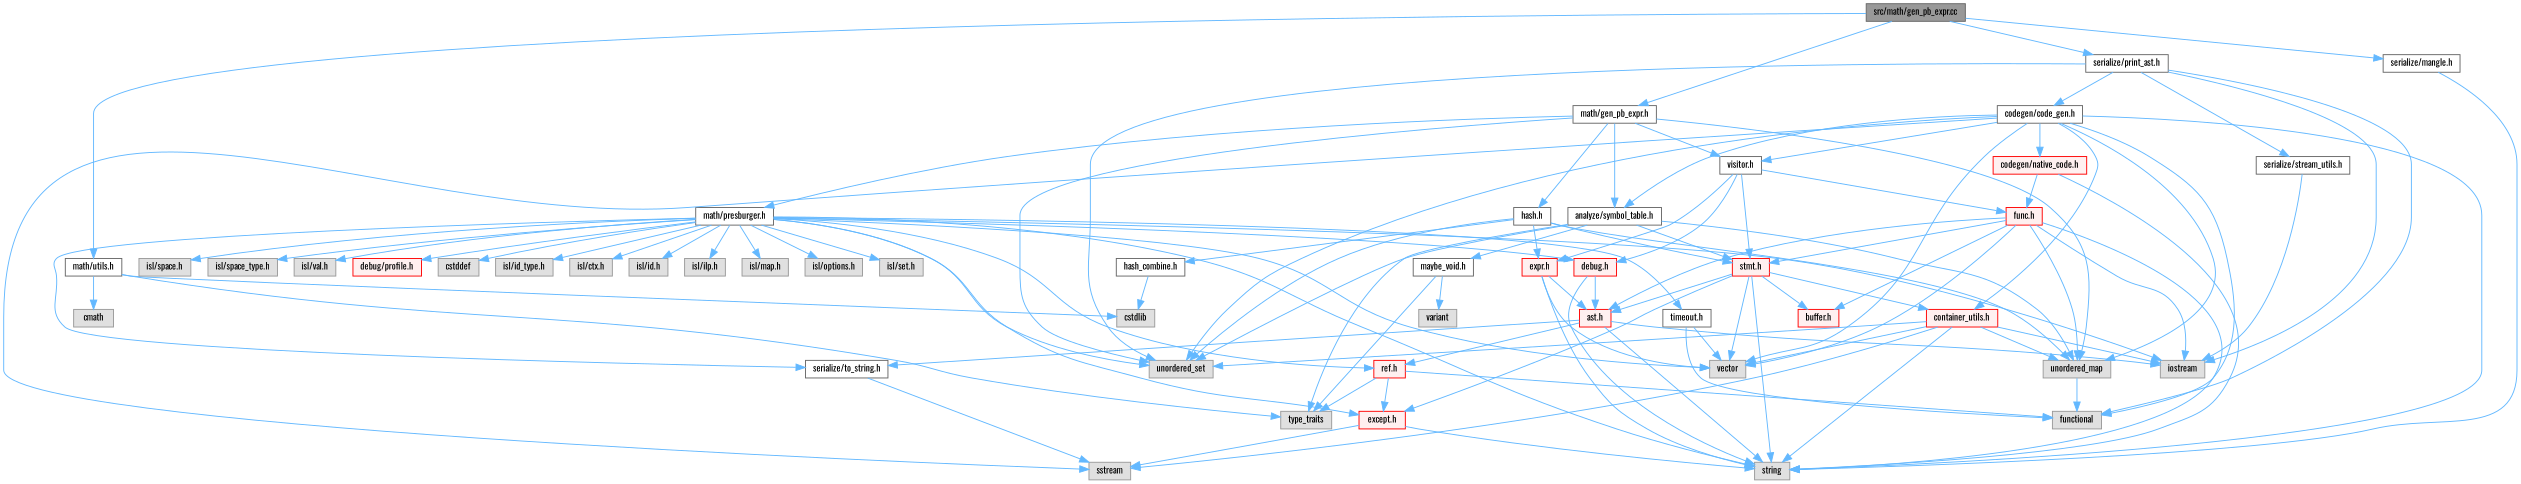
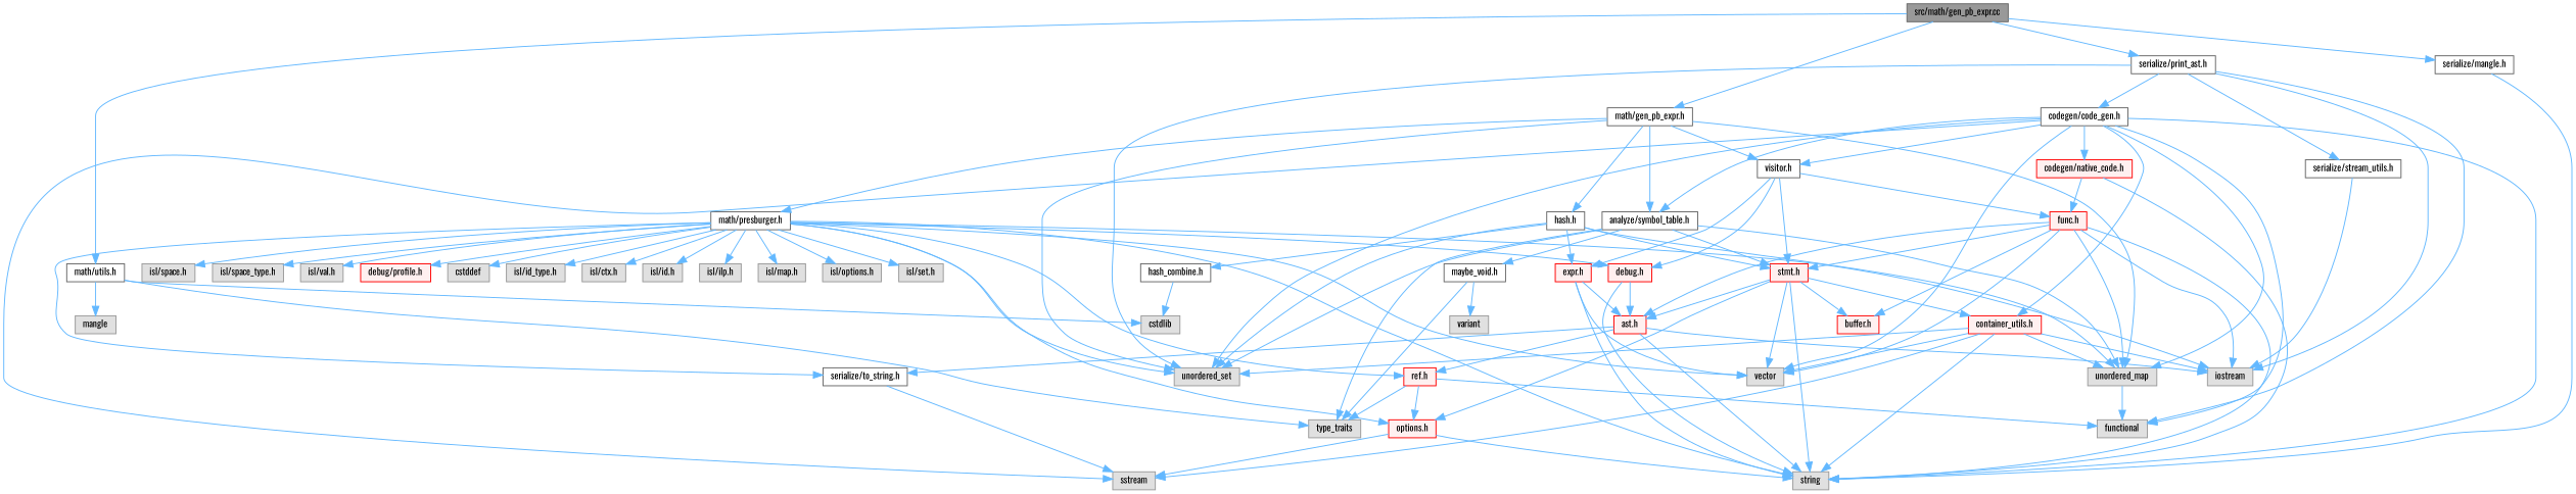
  digraph {
    fontname=Oswald
    node [color=grey60 fillcolor="#E0E0E0" fontname=Oswald fontsize=10 shape=box style=filled]
    edge [color=steelblue1 fontname=Oswald fontsize=10 labelfontname=Helvetica labelfontsize=10 style=solid]
    n1 [color=gray40 fillcolor=grey60 fontcolor=black height=0.2 label="src/math/gen_pb_expr.cc" width=0.4]
    n2 [color=grey40 fillcolor=white height=0.2 label="math/gen_pb_expr.h" width=0.4]
    n3 [color=grey40 fillcolor=white height=0.2 label="math/utils.h" width=0.4]
    n4 [color=grey40 fillcolor=white height=0.2 label="serialize/mangle.h" width=0.4]
    n5 [color=grey40 fillcolor=white height=0.2 label="serialize/print_ast.h" width=0.4]
    n6 [height=0.2 label=unordered_map width=0.4]
    n7 [height=0.2 label=unordered_set width=0.4]
    n8 [color=grey40 fillcolor=white height=0.2 label="analyze/symbol_table.h" width=0.4]
    n9 [color=grey40 fillcolor=white height=0.2 label="hash.h" width=0.4]
    n10 [color=grey40 fillcolor=white height=0.2 label="math/presburger.h" width=0.4]
    n11 [color=grey40 fillcolor=white height=0.2 label="visitor.h" width=0.4]
    n12 [height=0.2 label=type_traits width=0.4]
    n13 [height=0.2 label=cstdlib width=0.4]
-   n14 [height=0.2 label=cmath width=0.4]
+   n14 [height=0.2 label=mangle width=0.4]
    n15 [height=0.2 label=string width=0.4]
    n16 [height=0.2 label=functional width=0.4]
    n17 [height=0.2 label=iostream width=0.4]
    n18 [color=grey40 fillcolor=white height=0.2 label="codegen/code_gen.h" width=0.4]
    n19 [color=grey40 fillcolor=white height=0.2 label="serialize/stream_utils.h" width=0.4]
    n20 [color=grey40 fillcolor=white height=0.2 label="maybe_void.h" width=0.4]
    n21 [color=red fillcolor="#FFF0F0" height=0.2 label="stmt.h" width=0.4]
    n22 [color=red fillcolor="#FFF0F0" height=0.2 label="expr.h" width=0.4]
    n23 [color=grey40 fillcolor=white height=0.2 label="hash_combine.h" width=0.4]
    n24 [height=0.2 label=vector width=0.4]
-   n25 [color=red fillcolor="#FFF0F0" height=0.2 label="except.h" width=0.4]
+   n25 [color=red fillcolor="#FFF0F0" height=0.2 label="options.h" width=0.4]
    n26 [color=red fillcolor="#FFF0F0" height=0.2 label="ref.h" width=0.4]
    n27 [color=grey40 fillcolor=white height=0.2 label="serialize/to_string.h" width=0.4]
    n28 [height=0.2 label=cstddef width=0.4]
    n29 [height=0.2 label="isl/id_type.h" width=0.4]
    n30 [height=0.2 label="isl/ctx.h" width=0.4]
    n31 [height=0.2 label="isl/id.h" width=0.4]
    n32 [height=0.2 label="isl/ilp.h" width=0.4]
    n33 [height=0.2 label="isl/map.h" width=0.4]
    n34 [height=0.2 label="isl/options.h" width=0.4]
    n35 [height=0.2 label="isl/set.h" width=0.4]
    n36 [height=0.2 label="isl/space.h" width=0.4]
    n37 [height=0.2 label="isl/space_type.h" width=0.4]
    n38 [height=0.2 label="isl/val.h" width=0.4]
    n39 [color=red fillcolor="#FFF0F0" height=0.2 label="debug.h" width=0.4]
    n40 [color=red fillcolor="#FFF0F0" height=0.2 label="debug/profile.h" width=0.4]
-   n41 [color=grey40 fillcolor=white height=0.2 label="timeout.h" width=0.4]
    n42 [color=red fillcolor="#FFF0F0" height=0.2 label="func.h" width=0.4]
    n43 [height=0.2 label=variant width=0.4]
    n44 [color=red fillcolor="#FFF0F0" height=0.2 label="ast.h" width=0.4]
    n45 [color=red fillcolor="#FFF0F0" height=0.2 label="buffer.h" width=0.4]
    n46 [color=red fillcolor="#FFF0F0" height=0.2 label="container_utils.h" width=0.4]
    n47 [height=0.2 label=sstream width=0.4]
    n48 [color=red fillcolor="#FFF0F0" height=0.2 label="codegen/native_code.h" width=0.4]
    n1 -> n2
    n1 -> n3
    n1 -> n4
    n1 -> n5
    n2 -> n6
    n2 -> n7
    n2 -> n8
    n2 -> n9
    n2 -> n10
    n2 -> n11
    n3 -> n12
    n3 -> n13
    n3 -> n14
    n4 -> n15
    n5 -> n7
    n5 -> n16
    n5 -> n17
    n5 -> n18
    n5 -> n19
    n6 -> n16
    n8 -> n6
    n8 -> n7
    n8 -> n12
    n8 -> n20
    n8 -> n21
    n9 -> n6
    n9 -> n7
    n9 -> n21
    n9 -> n22
    n9 -> n23
    n10 -> n7
    n10 -> n15
    n10 -> n17
    n10 -> n24
    n10 -> n25
    n10 -> n26
    n10 -> n27
    n10 -> n28
    n10 -> n29
    n10 -> n30
    n10 -> n31
    n10 -> n32
    n10 -> n33
    n10 -> n34
    n10 -> n35
    n10 -> n36
    n10 -> n37
    n10 -> n38
    n10 -> n39
    n10 -> n40
-   n10 -> n41
    n11 -> n21
    n11 -> n22
    n11 -> n39
    n11 -> n42
    n18 -> n6
    n18 -> n7
    n18 -> n8
    n18 -> n11
    n18 -> n15
    n18 -> n16
    n18 -> n24
    n18 -> n46
    n18 -> n47
    n18 -> n48
    n19 -> n17
    n20 -> n12
    n20 -> n43
    n21 -> n15
    n21 -> n24
    n21 -> n25
    n21 -> n44
    n21 -> n45
    n21 -> n46
    n22 -> n15
    n22 -> n24
    n22 -> n44
    n23 -> n13
    n25 -> n15
    n25 -> n47
    n26 -> n12
    n26 -> n16
    n26 -> n25
    n27 -> n47
    n39 -> n15
    n39 -> n44
-   n41 -> n16
-   n41 -> n24
    n42 -> n6
    n42 -> n15
    n42 -> n17
    n42 -> n21
    n42 -> n24
    n42 -> n44
    n42 -> n45
    n44 -> n15
    n44 -> n17
    n44 -> n26
    n44 -> n27
    n46 -> n6
    n46 -> n7
    n46 -> n15
    n46 -> n17
    n46 -> n24
    n46 -> n47
    n48 -> n15
    n48 -> n42
  }
